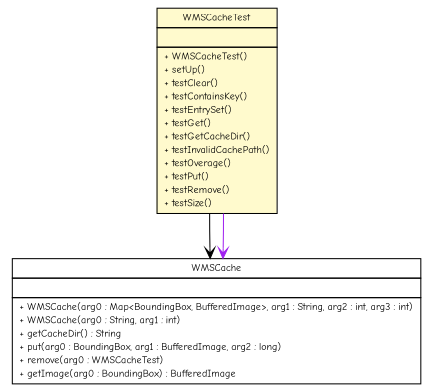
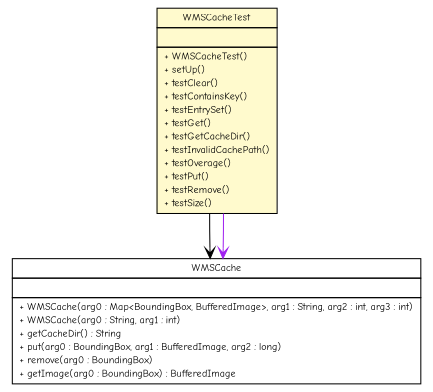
  digraph {
    nodesep=0.25
    ranksep=0.5
    fontname="Comic Neue"
    node [fontcolor=black fontname="Comic Neue" fontsize=10.0 shape=plaintext]
    edge [arrowhead=open fontcolor=black fontname="Comic Neue" fontsize=10.0 headport=p labelfontname=arial labelfontsize=10 tailport=p]
    n1 [label=<<table title="nl.mineleni.cbsviewer.servlet.wms.cache.WMSCacheTest" border="0" cellborder="1" cellspacing="0" cellpadding="2" port="p" bgcolor="lemonChiffon" href="./WMSCacheTest.html"> 		<tr><td><table border="0" cellspacing="0" cellpadding="1"> <tr><td align="center" balign="center"> WMSCacheTest </td></tr> 		</table></td></tr> 		<tr><td><table border="0" cellspacing="0" cellpadding="1"> <tr><td align="left" balign="left">  </td></tr> 		</table></td></tr> 		<tr><td><table border="0" cellspacing="0" cellpadding="1"> <tr><td align="left" balign="left"> + WMSCacheTest() </td></tr> <tr><td align="left" balign="left"> + setUp() </td></tr> <tr><td align="left" balign="left"> + testClear() </td></tr> <tr><td align="left" balign="left"> + testContainsKey() </td></tr> <tr><td align="left" balign="left"> + testEntrySet() </td></tr> <tr><td align="left" balign="left"> + testGet() </td></tr> <tr><td align="left" balign="left"> + testGetCacheDir() </td></tr> <tr><td align="left" balign="left"> + testInvalidCachePath() </td></tr> <tr><td align="left" balign="left"> + testOverage() </td></tr> <tr><td align="left" balign="left"> + testPut() </td></tr> <tr><td align="left" balign="left"> + testRemove() </td></tr> <tr><td align="left" balign="left"> + testSize() </td></tr> 		</table></td></tr> 		</table>>]
-   n2 [label=<<table title="nl.mineleni.cbsviewer.servlet.wms.cache.WMSCache" border="0" cellborder="1" cellspacing="0" cellpadding="2" port="p"> 		<tr><td><table border="0" cellspacing="0" cellpadding="1"> <tr><td align="center" balign="center"> WMSCache </td></tr> 		</table></td></tr> 		<tr><td><table border="0" cellspacing="0" cellpadding="1"> <tr><td align="left" balign="left">  </td></tr> 		</table></td></tr> 		<tr><td><table border="0" cellspacing="0" cellpadding="1"> <tr><td align="left" balign="left"> + WMSCache(arg0 : Map&lt;BoundingBox, BufferedImage&gt;, arg1 : String, arg2 : int, arg3 : int) </td></tr> <tr><td align="left" balign="left"> + WMSCache(arg0 : String, arg1 : int) </td></tr> <tr><td align="left" balign="left"> + getCacheDir() : String </td></tr> <tr><td align="left" balign="left"> + put(arg0 : BoundingBox, arg1 : BufferedImage, arg2 : long) </td></tr> <tr><td align="left" balign="left"> + remove(arg0 : WMSCacheTest) </td></tr> <tr><td align="left" balign="left"> + getImage(arg0 : BoundingBox) : BufferedImage </td></tr> 		</table></td></tr> 		</table>>]
+   n2 [label=<<table title="nl.mineleni.cbsviewer.servlet.wms.cache.WMSCache" border="0" cellborder="1" cellspacing="0" cellpadding="2" port="p"> 		<tr><td><table border="0" cellspacing="0" cellpadding="1"> <tr><td align="center" balign="center"> WMSCache </td></tr> 		</table></td></tr> 		<tr><td><table border="0" cellspacing="0" cellpadding="1"> <tr><td align="left" balign="left">  </td></tr> 		</table></td></tr> 		<tr><td><table border="0" cellspacing="0" cellpadding="1"> <tr><td align="left" balign="left"> + WMSCache(arg0 : Map&lt;BoundingBox, BufferedImage&gt;, arg1 : String, arg2 : int, arg3 : int) </td></tr> <tr><td align="left" balign="left"> + WMSCache(arg0 : String, arg1 : int) </td></tr> <tr><td align="left" balign="left"> + getCacheDir() : String </td></tr> <tr><td align="left" balign="left"> + put(arg0 : BoundingBox, arg1 : BufferedImage, arg2 : long) </td></tr> <tr><td align="left" balign="left"> + remove(arg0 : BoundingBox) </td></tr> <tr><td align="left" balign="left"> + getImage(arg0 : BoundingBox) : BufferedImage </td></tr> 		</table></td></tr> 		</table>>]
    n1 -> n2 [color=black]
    n1 -> n2 [color=purple]
  }
